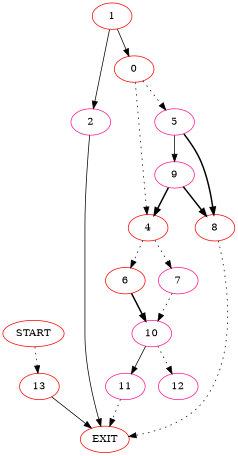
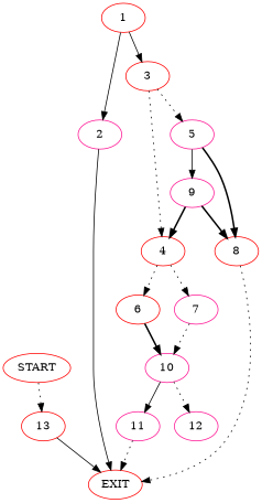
  digraph {
    node [color=red]
    edge [style=dotted]
    n1 [label=START]
    13
    2 [color=deeppink]
    1
-   3 [label=0]
+   3
    n6 [label=EXIT]
    4
    5 [color=deeppink]
    6
    7 [color=deeppink]
    8
    9 [color=deeppink]
    10 [color=deeppink]
    11 [color=deeppink]
    12 [color=deeppink]
    n1 -> 13
    13 -> n6 [style=solid]
    2 -> n6 [style=solid]
    1 -> 2 [style=solid]
    1 -> 3 [style=solid]
    3 -> 4
    3 -> 5
    4 -> 6
    4 -> 7
    5 -> 8 [style=bold]
    5 -> 9 [style=solid]
    6 -> 10 [style=bold]
    7 -> 10
    8 -> n6
    9 -> 4 [style=bold]
    9 -> 8 [style=bold]
    10 -> 11 [style=solid]
    10 -> 12
    11 -> n6
  }
